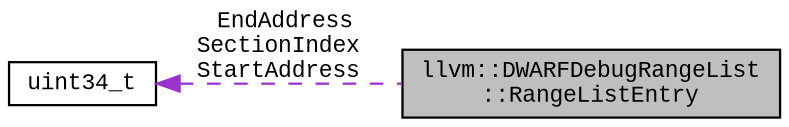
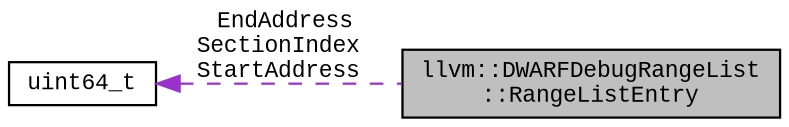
  digraph {
    rankdir=LR
    fontname="Liberation Mono"
    node [color=black fontname="Liberation Mono" fontsize=10 shape=box]
    n1 [fillcolor=grey75 fontcolor=black height=0.2 label="llvm::DWARFDebugRangeList\l::RangeListEntry" style=filled width=0.4]
-   n2 [height=0.2 label=uint34_t width=0.4]
+   n2 [height=0.2 label=uint64_t width=0.4]
    n2 -> n1 [color=darkorchid3 dir=back fontname="Liberation Mono" fontsize=10 label=" EndAddress\nSectionIndex\nStartAddress" labelfontname=Helvetica labelfontsize=10 style=dashed]
  }
